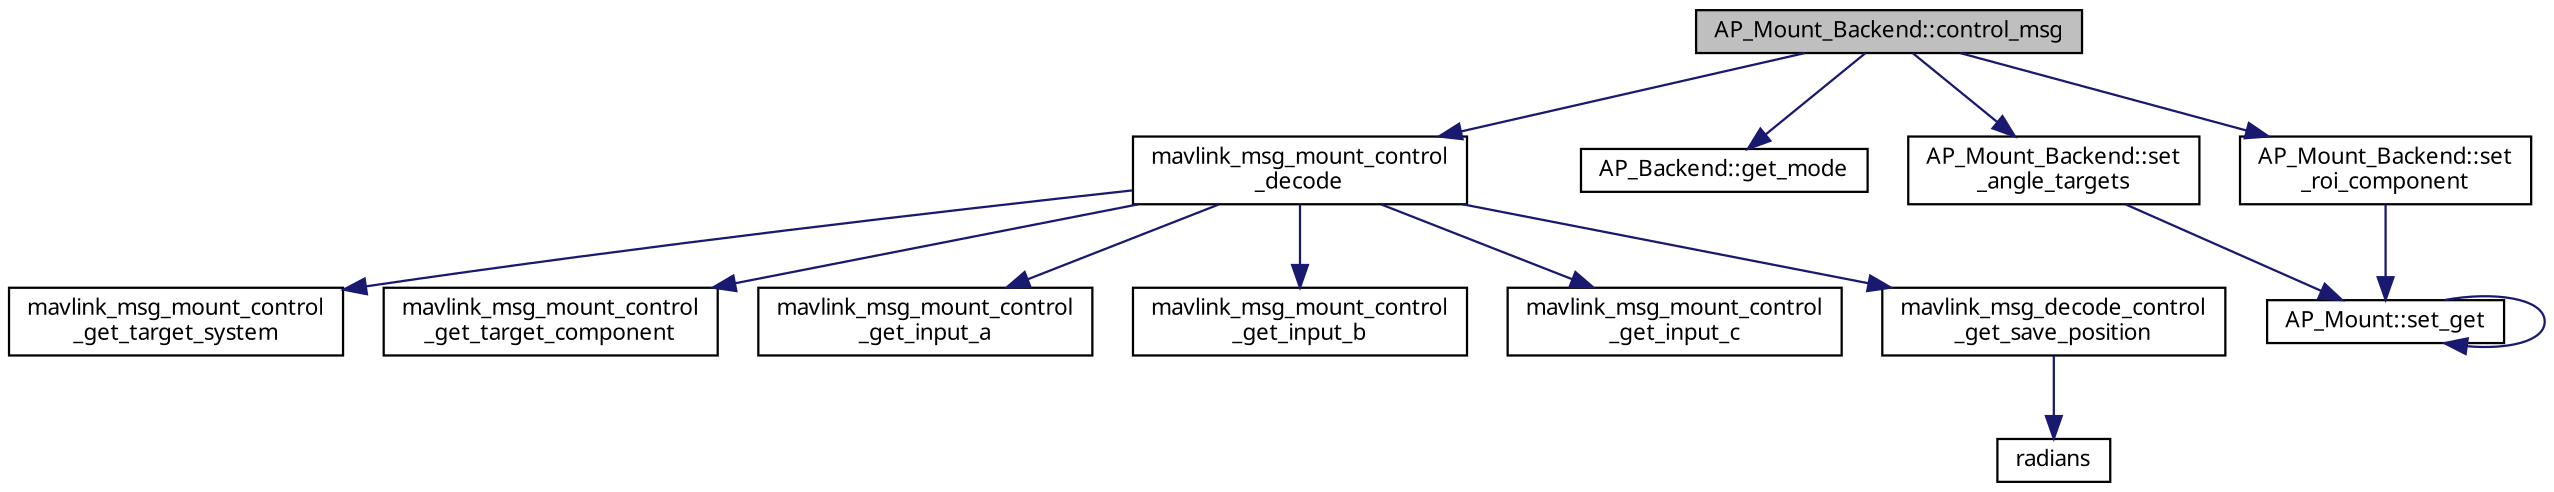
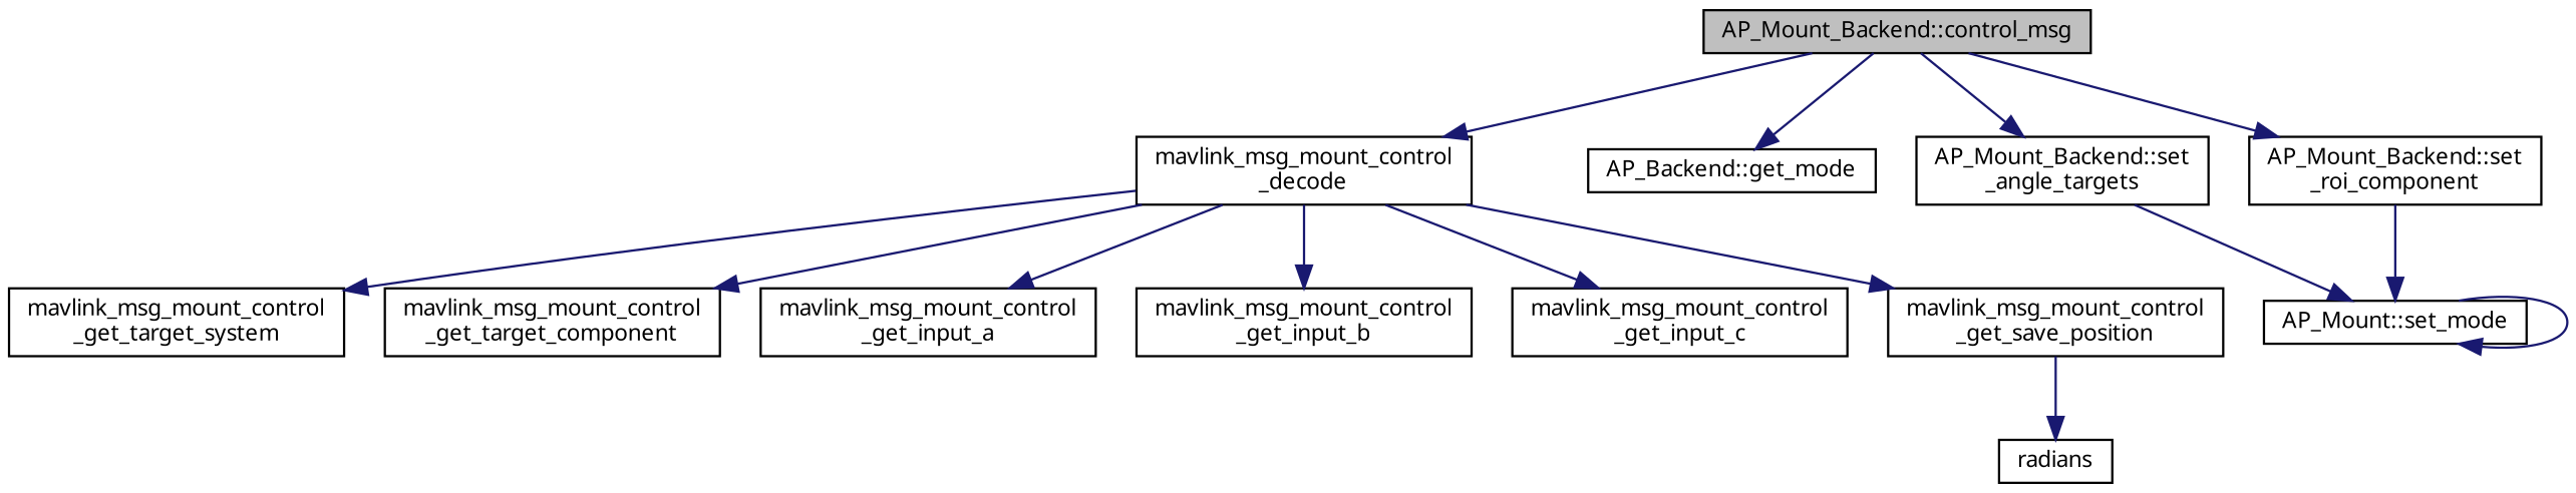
  digraph {
    fontname="Noto Sans"
    rankdir=TB
    node [color=black fillcolor=white fontname="Noto Sans" fontsize=10 shape=record style=filled]
    edge [color=midnightblue fontname="Noto Sans" fontsize=10 labelfontname=Helvetica labelfontsize=10 style=solid]
    n1 [fillcolor=grey75 fontcolor=black height=0.2 label="AP_Mount_Backend::control_msg" width=0.4]
    n2 [height=0.2 label="mavlink_msg_mount_control\l_decode" width=0.4]
    n3 [height=0.2 label="AP_Backend::get_mode" width=0.4]
    n4 [height=0.2 label="AP_Mount_Backend::set\l_angle_targets" width=0.4]
    n5 [height=0.2 label="AP_Mount_Backend::set\l_roi_component" width=0.4]
    n6 [height=0.2 label="mavlink_msg_mount_control\l_get_target_system" width=0.4]
    n7 [height=0.2 label="mavlink_msg_mount_control\l_get_target_component" width=0.4]
    n8 [height=0.2 label="mavlink_msg_mount_control\l_get_input_a" width=0.4]
    n9 [height=0.2 label="mavlink_msg_mount_control\l_get_input_b" width=0.4]
    n10 [height=0.2 label="mavlink_msg_mount_control\l_get_input_c" width=0.4]
-   n11 [height=0.2 label="mavlink_msg_decode_control\l_get_save_position" width=0.4]
-   n12 [height=0.2 label="AP_Mount::set_get" width=0.4]
+   n11 [height=0.2 label="mavlink_msg_mount_control\l_get_save_position" width=0.4]
+   n12 [height=0.2 label="AP_Mount::set_mode" width=0.4]
    n13 [height=0.2 label=radians width=0.4]
    n1 -> n2
    n1 -> n3
    n1 -> n4
    n1 -> n5
    n2 -> n6
    n2 -> n7
    n2 -> n8
    n2 -> n9
    n2 -> n10
    n2 -> n11
    n4 -> n12
    n5 -> n12
    n11 -> n13
    n12 -> n12
  }
